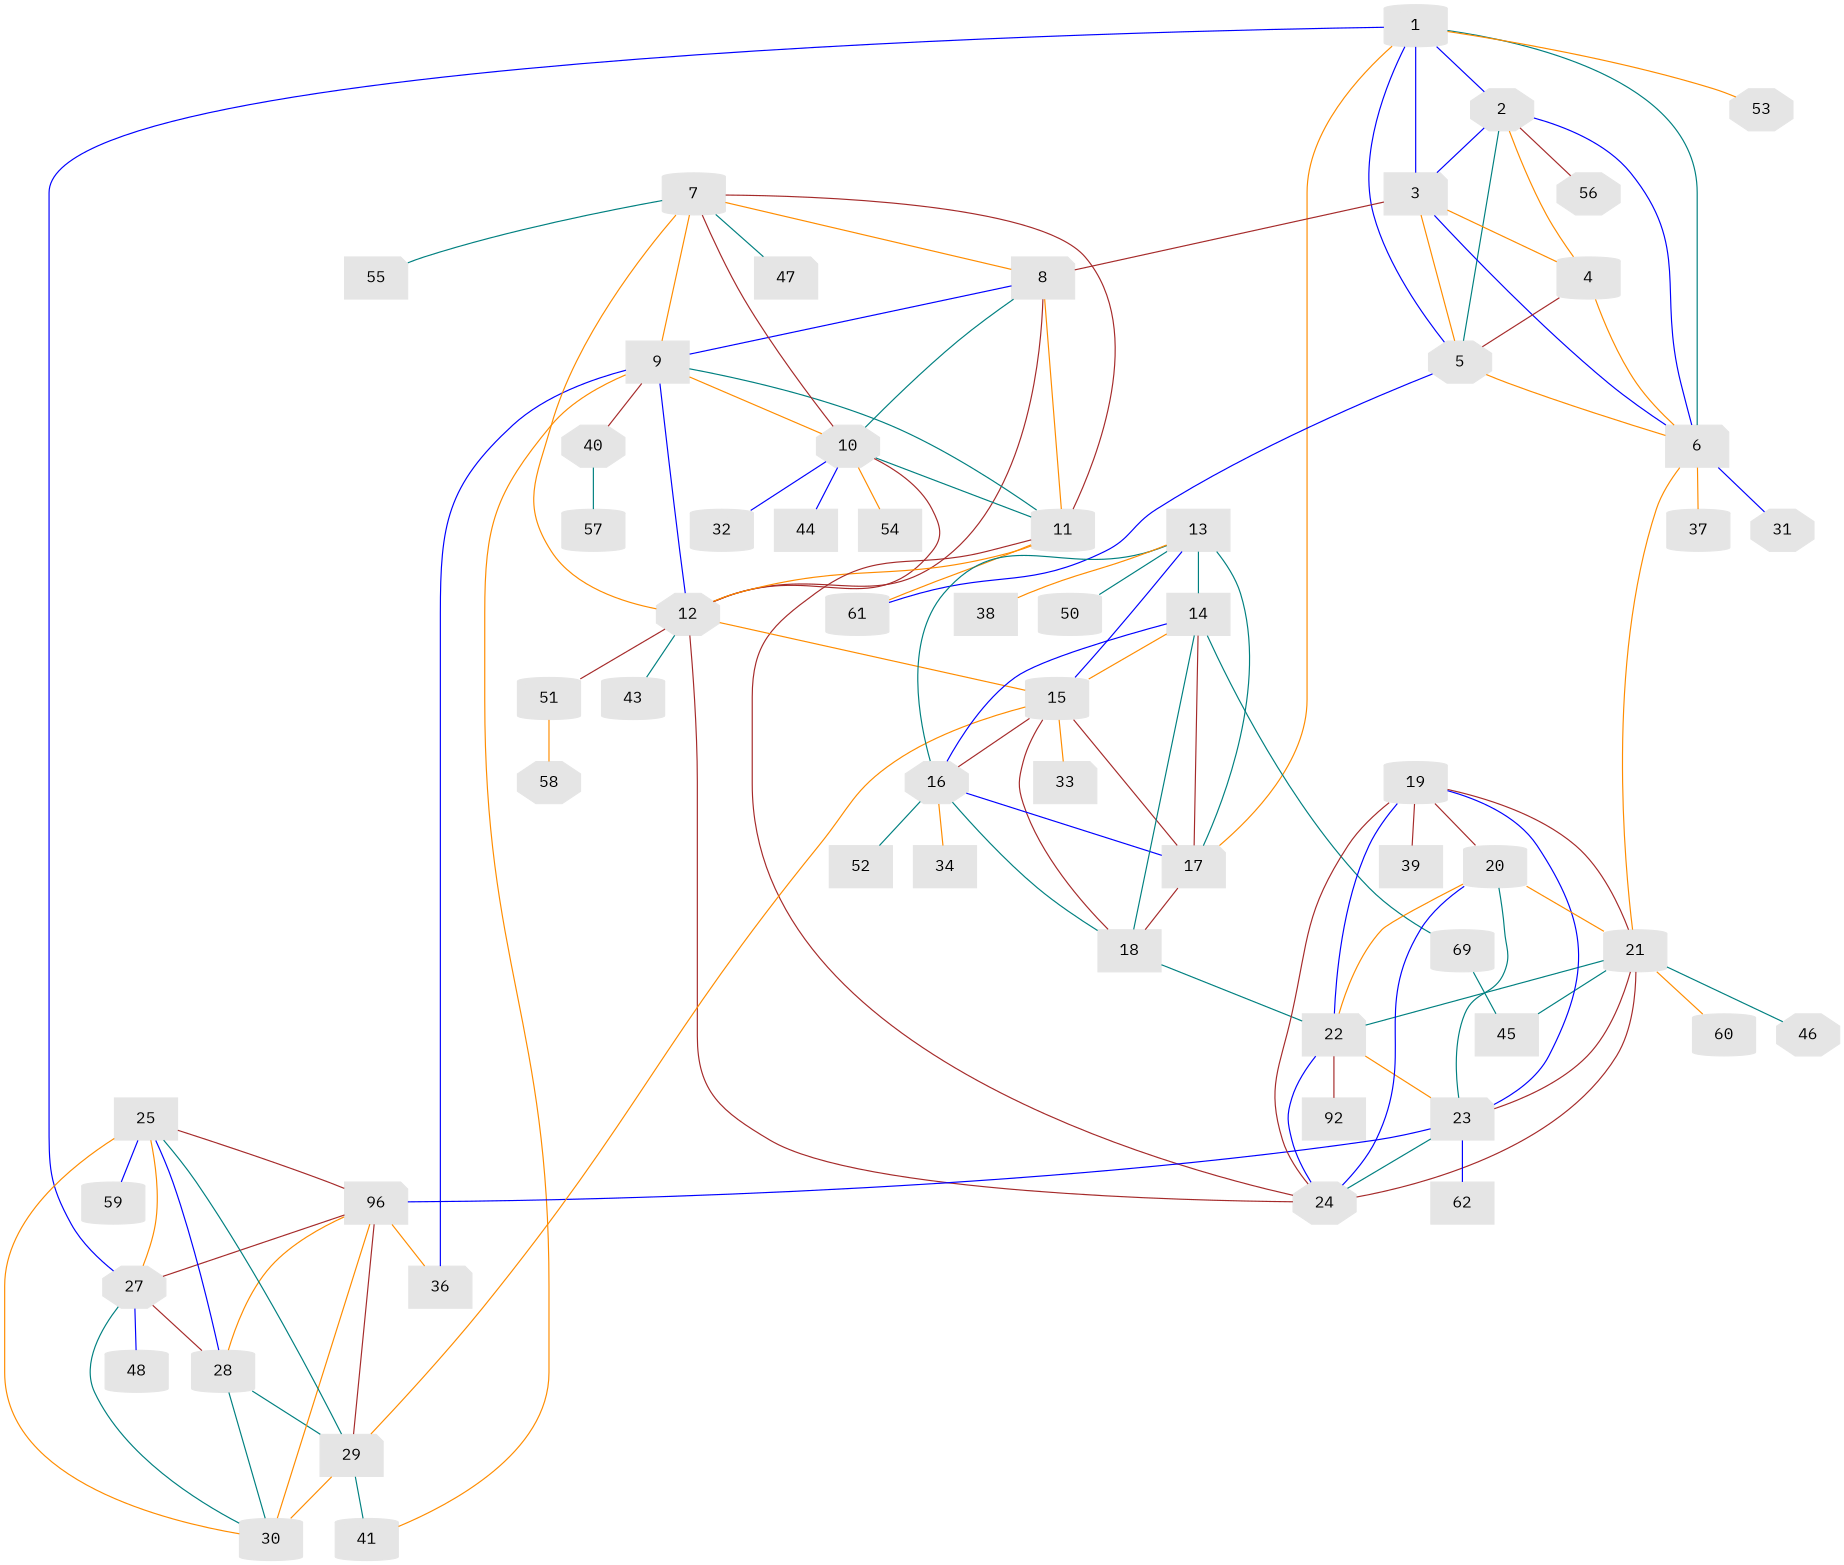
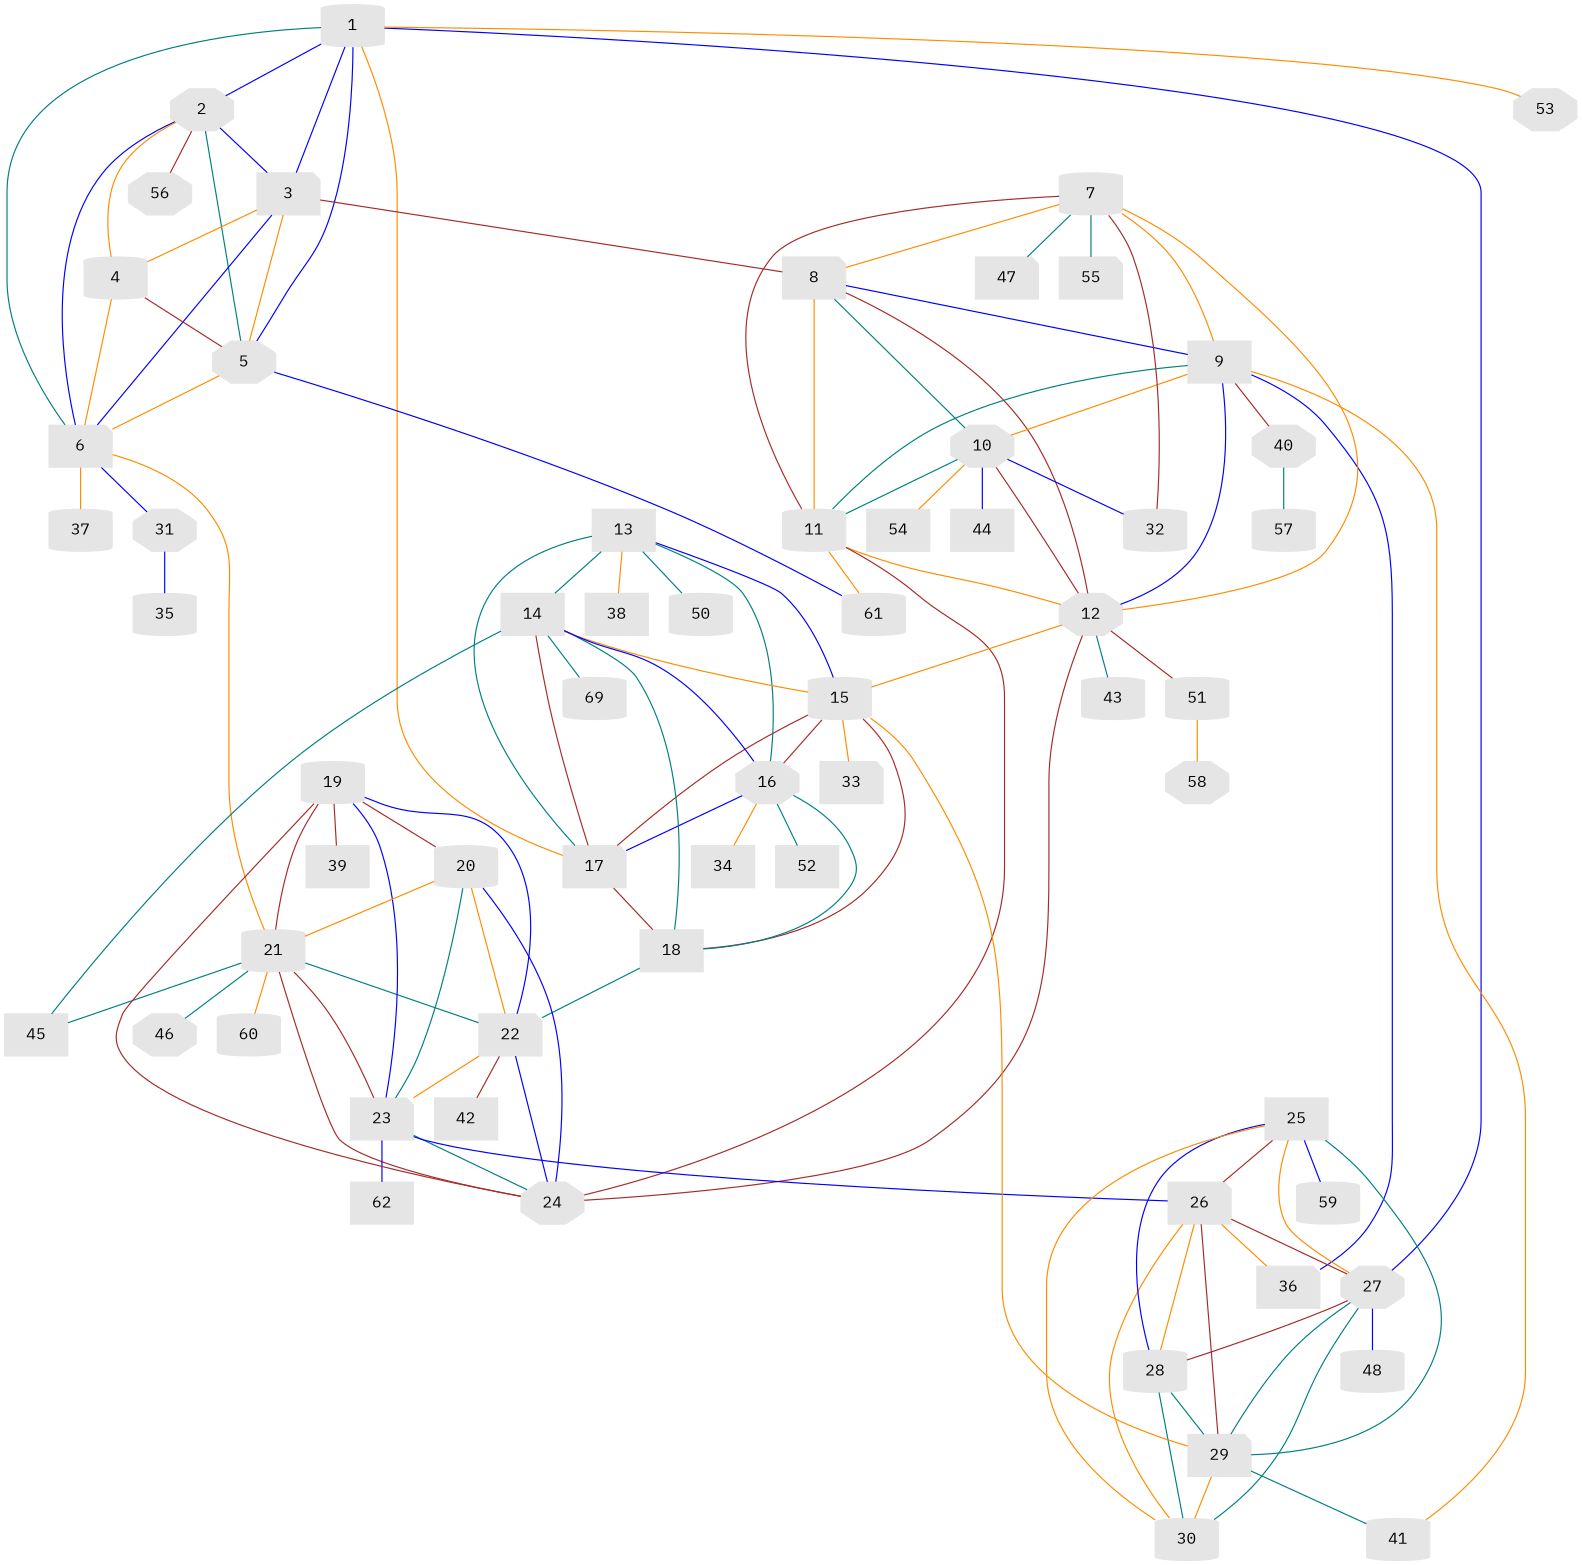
  graph {
    fontname="IBM Plex Mono"
    node [color=gray90 fontname="IBM Plex Mono" shape=cylinder style=filled]
    edge [color=darkorange fontname="IBM Plex Mono" weight=1.0]
    2 [shape=octagon]
    1
    3 [shape=note]
    5 [shape=octagon]
    6 [shape=note]
    17 [shape=note]
    27 [shape=octagon]
    53 [shape=octagon]
    4
    56 [shape=octagon]
    8 [shape=note]
    61
    21
    31 [shape=octagon]
    37
    18 [shape=box]
    29 [shape=note]
    28
    30
    48
    9 [shape=box]
    10 [shape=octagon]
    11
    12 [shape=octagon]
    24 [shape=octagon]
    45 [shape=box]
    22 [shape=note]
    23 [shape=note]
    46 [shape=octagon]
    60
+   35
    7
    47 [shape=note]
    55 [shape=note]
    36 [shape=note]
    40 [shape=octagon]
    41
    32
    44 [shape=box]
    54 [shape=box]
    15
    43
    51
    57
-   26 [shape=note label=96]
+   26 [shape=note]
    16 [shape=octagon]
    33 [shape=note]
    58 [shape=octagon]
    13 [shape=box]
    14 [shape=box]
    38 [shape=box]
    50
    n53 [label=69]
    34 [shape=box]
    52 [shape=box]
-   42 [shape=box label=92]
+   42 [shape=box]
    19
    20
    39 [shape=box]
    62 [shape=box]
    25 [shape=box]
    59
    2 -- 3 [color=blue]
    2 -- 5 [color=teal]
    2 -- 6 [color=blue]
    2 -- 4
    2 -- 56 [color=brown]
    1 -- 2 [color=blue]
    1 -- 3 [color=blue]
    1 -- 5 [color=blue]
    1 -- 6 [color=teal]
    1 -- 17
    1 -- 27 [color=blue]
    1 -- 53
    3 -- 5
    3 -- 6 [color=blue]
    3 -- 4
    3 -- 8 [color=brown]
    5 -- 6
    5 -- 61 [color=blue]
    6 -- 21
    6 -- 31 [color=blue]
    6 -- 37 [weight=4.0]
    17 -- 18 [color=brown]
+   27 -- 29 [color=teal]
    27 -- 28 [color=brown]
    27 -- 30 [color=teal]
    27 -- 48 [color=blue weight=2.0]
    4 -- 5 [color=brown weight=3.0]
    4 -- 6
    8 -- 9 [color=blue]
    8 -- 10 [color=teal]
    8 -- 11 [weight=6.0]
    8 -- 12 [color=brown]
    21 -- 24 [color=brown]
    21 -- 45 [color=teal]
    21 -- 22 [color=teal]
    21 -- 23 [color=brown]
    21 -- 46 [color=teal]
    21 -- 60
+   31 -- 35 [color=blue]
    18 -- 22 [color=teal]
    29 -- 30 [weight=2.0]
    29 -- 41 [color=teal]
    28 -- 29 [color=teal]
    28 -- 30 [color=teal]
    9 -- 10
    9 -- 11 [color=teal]
    9 -- 12 [color=blue]
    9 -- 36 [color=blue]
    9 -- 40 [color=brown]
    9 -- 41
    10 -- 11 [color=teal]
    10 -- 12 [color=brown]
    10 -- 32 [color=blue]
    10 -- 44 [color=blue]
    10 -- 54
    11 -- 61
    11 -- 12
    11 -- 24 [color=brown]
    12 -- 24 [color=brown]
    12 -- 15
    12 -- 43 [color=teal]
    12 -- 51 [color=brown]
    22 -- 24 [color=blue]
    22 -- 23
    22 -- 42 [color=brown]
    23 -- 24 [color=teal]
    23 -- 26 [color=blue]
    23 -- 62 [color=blue]
    7 -- 8
    7 -- 9
-   7 -- 10 [color=brown]
+   7 -- 32 [color=brown]
    7 -- 11 [color=brown]
    7 -- 12
    7 -- 47 [color=teal]
    7 -- 55 [color=teal weight=2.0]
    40 -- 57 [color=teal]
    15 -- 17 [color=brown]
    15 -- 18 [color=brown]
    15 -- 29
    15 -- 16 [color=brown]
    15 -- 33
    51 -- 58
    26 -- 27 [color=brown]
    26 -- 29 [color=brown]
    26 -- 28
    26 -- 30
    26 -- 36 [weight=2.0]
    16 -- 17 [color=blue]
    16 -- 18 [color=teal]
    16 -- 34
    16 -- 52 [color=teal]
    13 -- 17 [color=teal]
    13 -- 15 [color=blue]
    13 -- 16 [color=teal]
    13 -- 14 [color=teal]
    13 -- 38
    13 -- 50 [color=teal]
    14 -- 17 [color=brown]
    14 -- 18 [color=teal]
-   n53 -- 45 [color=teal weight=2.0]
+   14 -- 45 [color=teal weight=2.0]
    14 -- 15
    14 -- 16 [color=blue]
    14 -- n53 [color=teal]
    19 -- 21 [color=brown]
    19 -- 24 [color=brown]
    19 -- 22 [color=blue]
    19 -- 23 [color=blue]
    19 -- 20 [color=brown]
    19 -- 39 [color=brown weight=2.0]
    20 -- 21
    20 -- 24 [color=blue weight=2.0]
    20 -- 22
    20 -- 23 [color=teal]
    25 -- 27
    25 -- 29 [color=teal]
    25 -- 28 [color=blue]
    25 -- 30
    25 -- 26 [color=brown]
    25 -- 59 [color=blue weight=3.0]
  }
